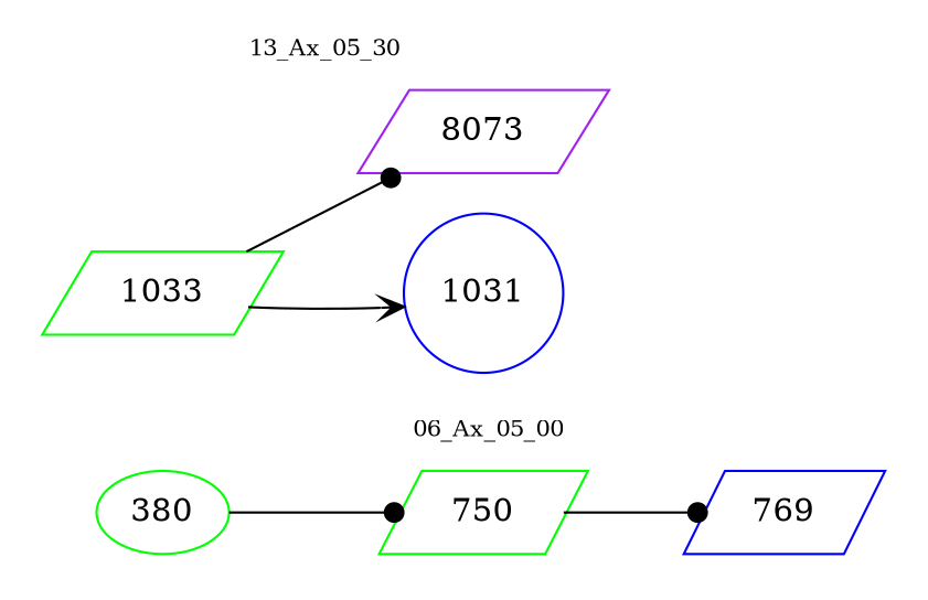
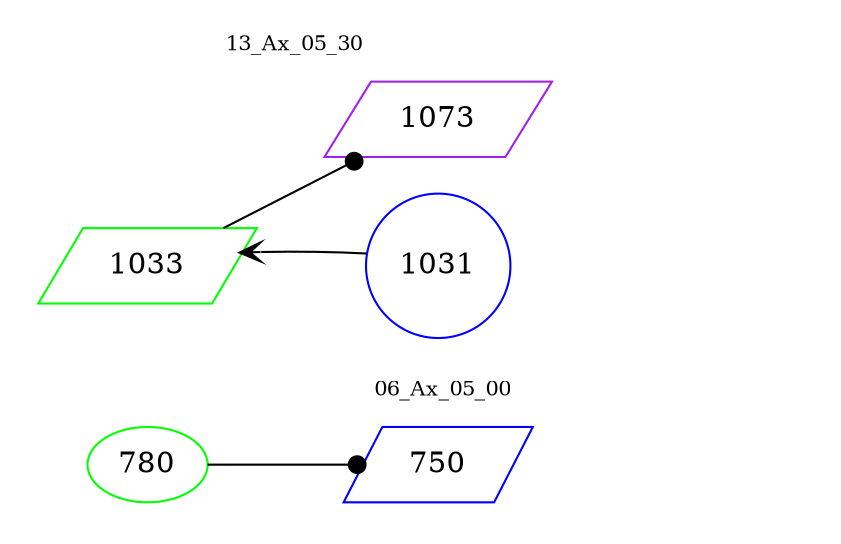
  digraph {
    rankdir=LR
    node [color=blue shape=parallelogram]
    edge [arrowhead=dot color=black]
-   n1 [color=green label=380 shape=ellipse]
-   n2 [color=green label=750]
-   n3 [label=769]
+   n1 [color=green label=780 shape=ellipse]
+   n2 [label=750]
    n4 [color=green label=1033]
    n5 [label=1031 shape=circle]
-   n6 [color=purple label=8073]
+   n6 [color=purple label=1073]
    subgraph cluster_1 {
      color=white
      fontsize=10
      label="06_Ax_05_00"
      n1
      n2
-     n3
    }
    subgraph cluster_2 {
      color=white
      fontsize=10
      label="13_Ax_05_30"
      n4
      n5
      n6
    }
    n1 -> n2
-   n2 -> n3
-   n4 -> n5 [arrowhead=vee]
+   n5 -> n4 [arrowhead=vee]
    n4 -> n6
  }
